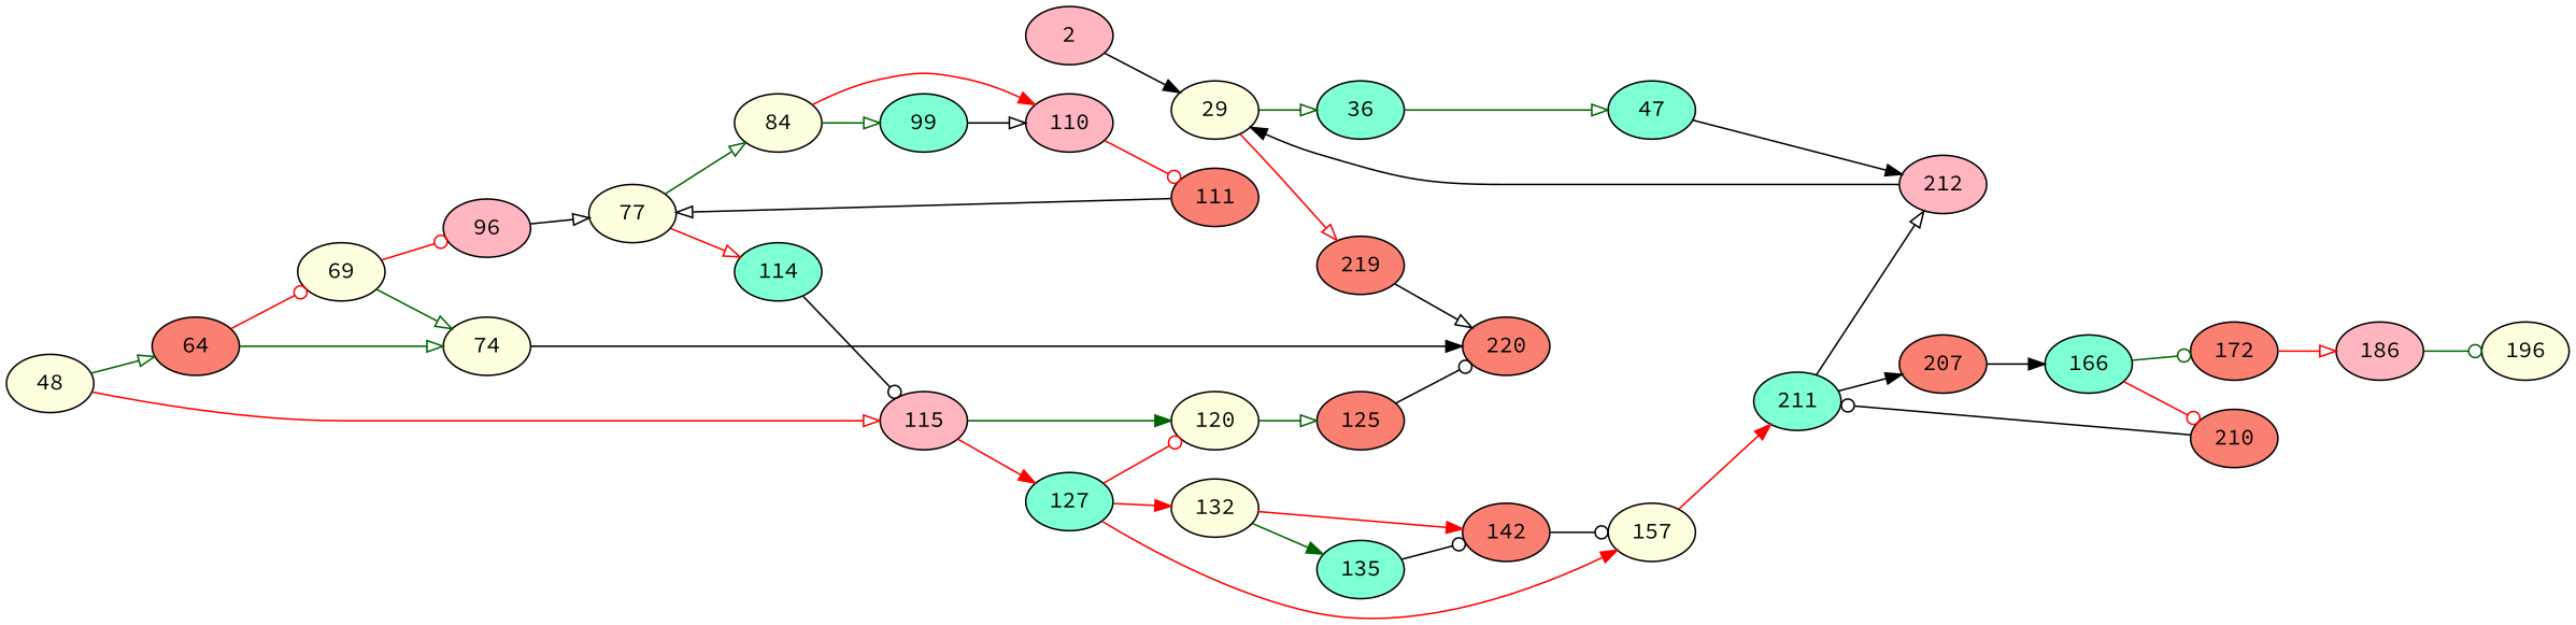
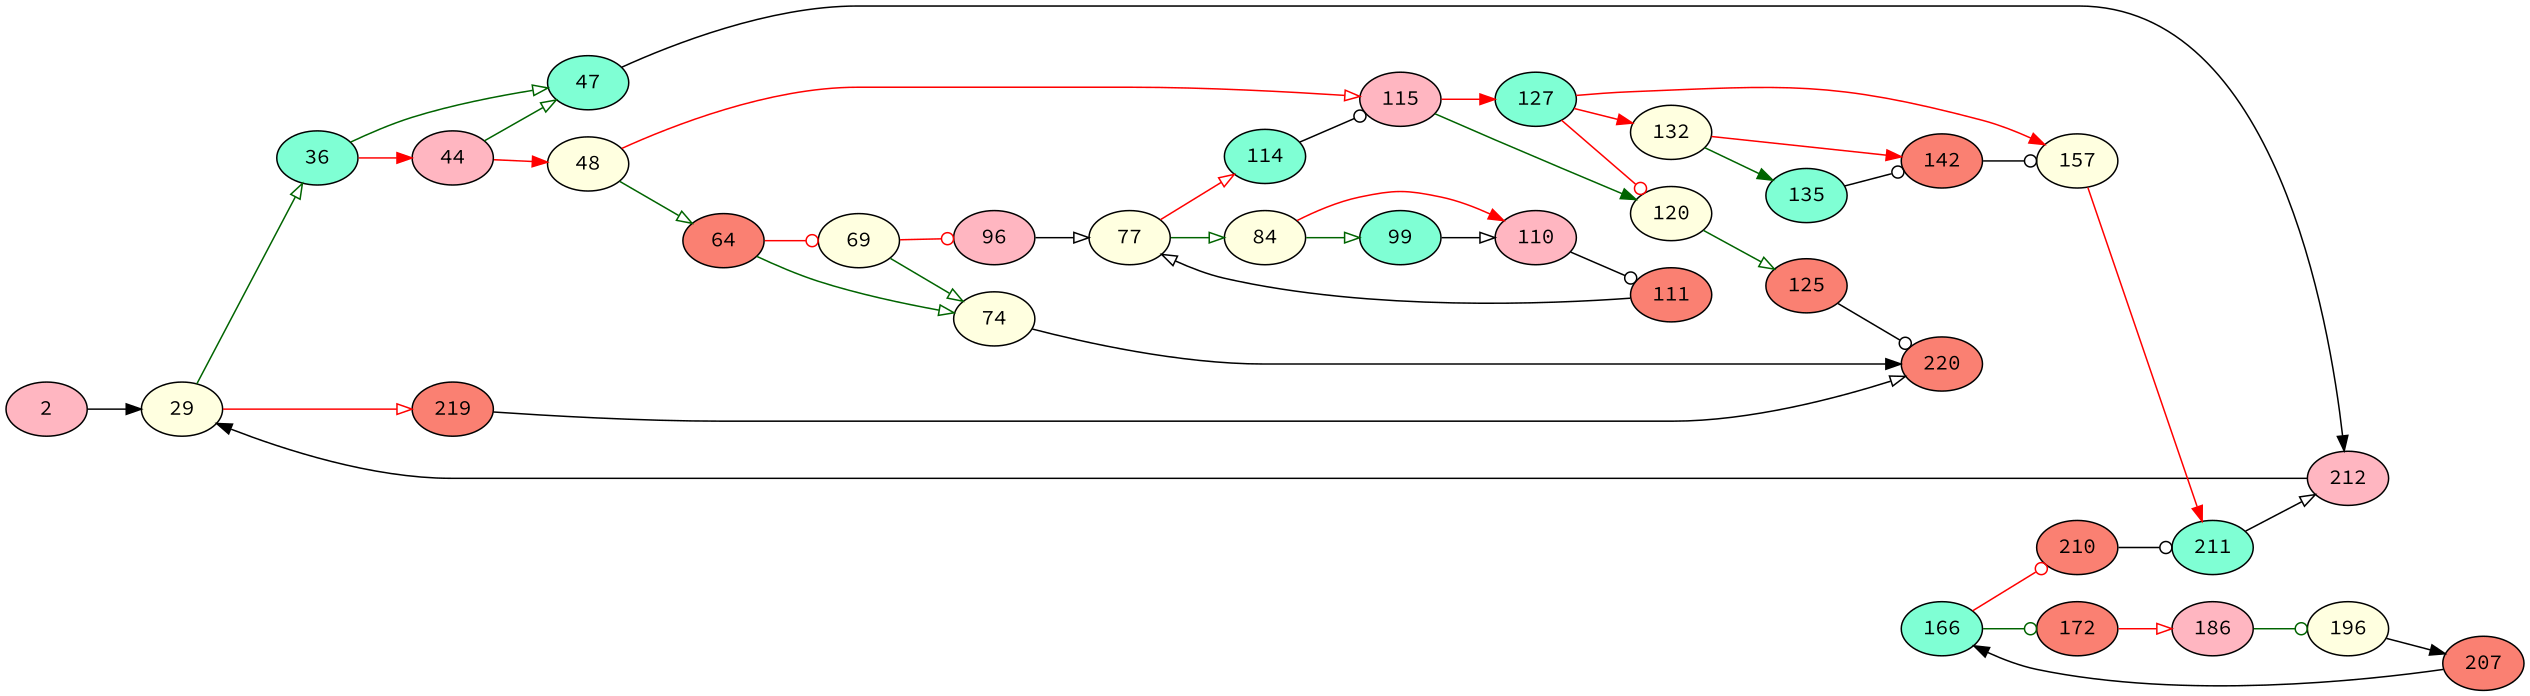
  strict digraph {
    fontname="Source Code Pro"
    rankdir=LR
    node [fillcolor=lightyellow fontname="Source Code Pro" style=filled]
    edge [arrowhead=onormal fontname="Source Code Pro"]
    2 [entry=true fillcolor=lightpink]
    29
    36 [fillcolor=aquamarine]
    219 [fillcolor=salmon]
    47 [fillcolor=aquamarine]
+   44 [fillcolor=lightpink]
    220 [fillcolor=salmon]
    212 [fillcolor=lightpink]
    48
    64 [fillcolor=salmon]
    115 [fillcolor=lightpink]
    74
    69
    120
    127 [fillcolor=aquamarine]
    n16 [fillcolor=lightpink label=96]
    125 [fillcolor=salmon]
    132
    157
    77
    84
    114 [fillcolor=aquamarine]
    99 [fillcolor=aquamarine]
    110 [fillcolor=lightpink]
    111 [fillcolor=salmon]
    135 [fillcolor=aquamarine]
    142 [fillcolor=salmon]
    211 [fillcolor=aquamarine]
    166 [fillcolor=aquamarine]
    172 [fillcolor=salmon]
    210 [fillcolor=salmon]
    186 [fillcolor=lightpink]
    196
    207 [fillcolor=salmon]
    2 -> 29 [arrowhead=normal]
    29 -> 36 [color=darkgreen cond=true]
    29 -> 219 [color=red cond=false]
    36 -> 47 [color=darkgreen cond=true]
+   36 -> 44 [arrowhead=normal color=red cond=false]
    219 -> 220
    47 -> 212 [arrowhead=normal]
+   44 -> 47 [color=darkgreen cond=true]
+   44 -> 48 [arrowhead=normal color=red cond=false]
    212 -> 29 [arrowhead=normal]
    48 -> 64 [color=darkgreen cond=true]
    48 -> 115 [color=red cond=false]
    64 -> 74 [color=darkgreen cond=true]
    64 -> 69 [arrowhead=odot color=red cond=false]
    115 -> 120 [arrowhead=normal color=darkgreen cond=true]
    115 -> 127 [arrowhead=normal color=red cond=false]
    74 -> 220 [arrowhead=normal]
    69 -> 74 [color=darkgreen cond=true]
    69 -> n16 [arrowhead=odot color=red cond=false]
    120 -> 125 [color=darkgreen cond=true]
    127 -> 120 [arrowhead=odot color=red cond=false]
    127 -> 132 [arrowhead=normal color=red cond=true]
    127 -> 157 [arrowhead=normal color=red cond=false]
    n16 -> 77
    125 -> 220 [arrowhead=odot]
    132 -> 135 [arrowhead=normal color=darkgreen cond=true]
    132 -> 142 [arrowhead=normal color=red cond=false]
    157 -> 211 [arrowhead=normal color=red cond=false]
    77 -> 84 [color=darkgreen cond=true]
    77 -> 114 [color=red cond=false]
    84 -> 99 [color=darkgreen cond=true]
    84 -> 110 [arrowhead=normal color=red cond=false]
    114 -> 115 [arrowhead=odot]
    99 -> 110
-   110 -> 111 [arrowhead=odot color=red]
+   110 -> 111 [arrowhead=odot]
    111 -> 77
    135 -> 142 [arrowhead=odot]
    142 -> 157 [arrowhead=odot]
    211 -> 212
    166 -> 172 [arrowhead=odot color=darkgreen cond=true]
    166 -> 210 [arrowhead=odot color=red cond=false]
    172 -> 186 [color=red cond=false]
    210 -> 211 [arrowhead=odot]
    186 -> 196 [arrowhead=odot color=darkgreen cond=true]
-   211 -> 207 [arrowhead=normal]
+   196 -> 207 [arrowhead=normal]
    207 -> 166 [arrowhead=normal]
  }
